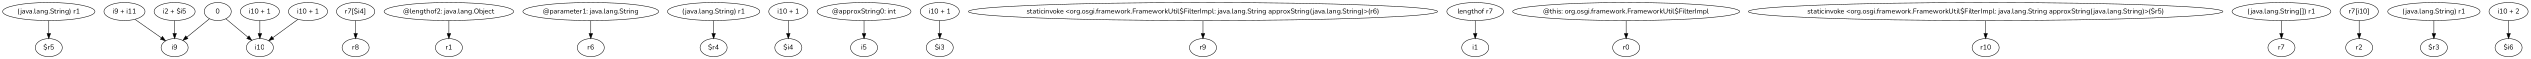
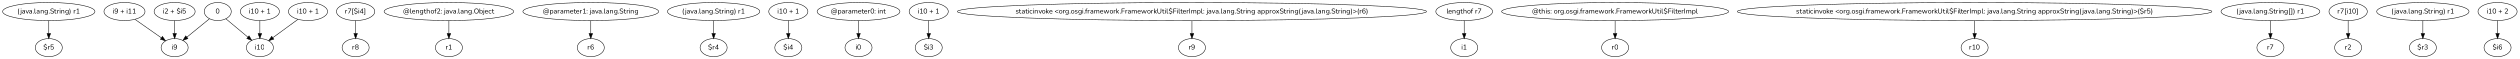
  digraph {
    fontname=Nunito
    node [fontname=Nunito]
    edge [fontname=Nunito]
    n1 [label="(java.lang.String) r1"]
    n2 [label="$r5"]
    n3 [label=0]
    n4 [label=i9]
    n5 [label=i10]
    n6 [label="r7[$i4]"]
    n7 [label=r8]
    n8 [label="i9 + i11"]
    n9 [label="@lengthof2: java.lang.Object"]
    n10 [label=r1]
    n11 [label="@parameter1: java.lang.String"]
    n12 [label=r6]
    n13 [label="(java.lang.String) r1"]
    n14 [label="$r4"]
    n15 [label="i10 + 1"]
    n16 [label="$i4"]
-   n17 [label="@approxString0: int"]
-   n18 [label=i5]
+   n17 [label="@parameter0: int"]
+   n18 [label=i0]
    n19 [label="i10 + 1"]
    n20 [label="$i3"]
    n21 [label="staticinvoke <org.osgi.framework.FrameworkUtil$FilterImpl: java.lang.String approxString(java.lang.String)>(r6)"]
    n22 [label=r9]
    n23 [label="i2 + $i5"]
    n24 [label="lengthof r7"]
    n25 [label=i1]
    n26 [label="i10 + 1"]
    n27 [label="i10 + 1"]
    n28 [label="@this: org.osgi.framework.FrameworkUtil$FilterImpl"]
    n29 [label=r0]
    n30 [label="staticinvoke <org.osgi.framework.FrameworkUtil$FilterImpl: java.lang.String approxString(java.lang.String)>($r5)"]
    n31 [label=r10]
    n32 [label="(java.lang.String[]) r1"]
    n33 [label=r7]
    n34 [label="r7[i10]"]
    n35 [label=r2]
    n36 [label="(java.lang.String) r1"]
    n37 [label="$r3"]
    n38 [label="i10 + 2"]
    n39 [label="$i6"]
    n1 -> n2
    n3 -> n4
    n3 -> n5
    n6 -> n7
    n8 -> n4
    n9 -> n10
    n11 -> n12
    n13 -> n14
    n15 -> n16
    n17 -> n18
    n19 -> n20
    n21 -> n22
    n23 -> n4
    n24 -> n25
    n26 -> n5
    n27 -> n5
    n28 -> n29
    n30 -> n31
    n32 -> n33
    n34 -> n35
    n36 -> n37
    n38 -> n39
  }
